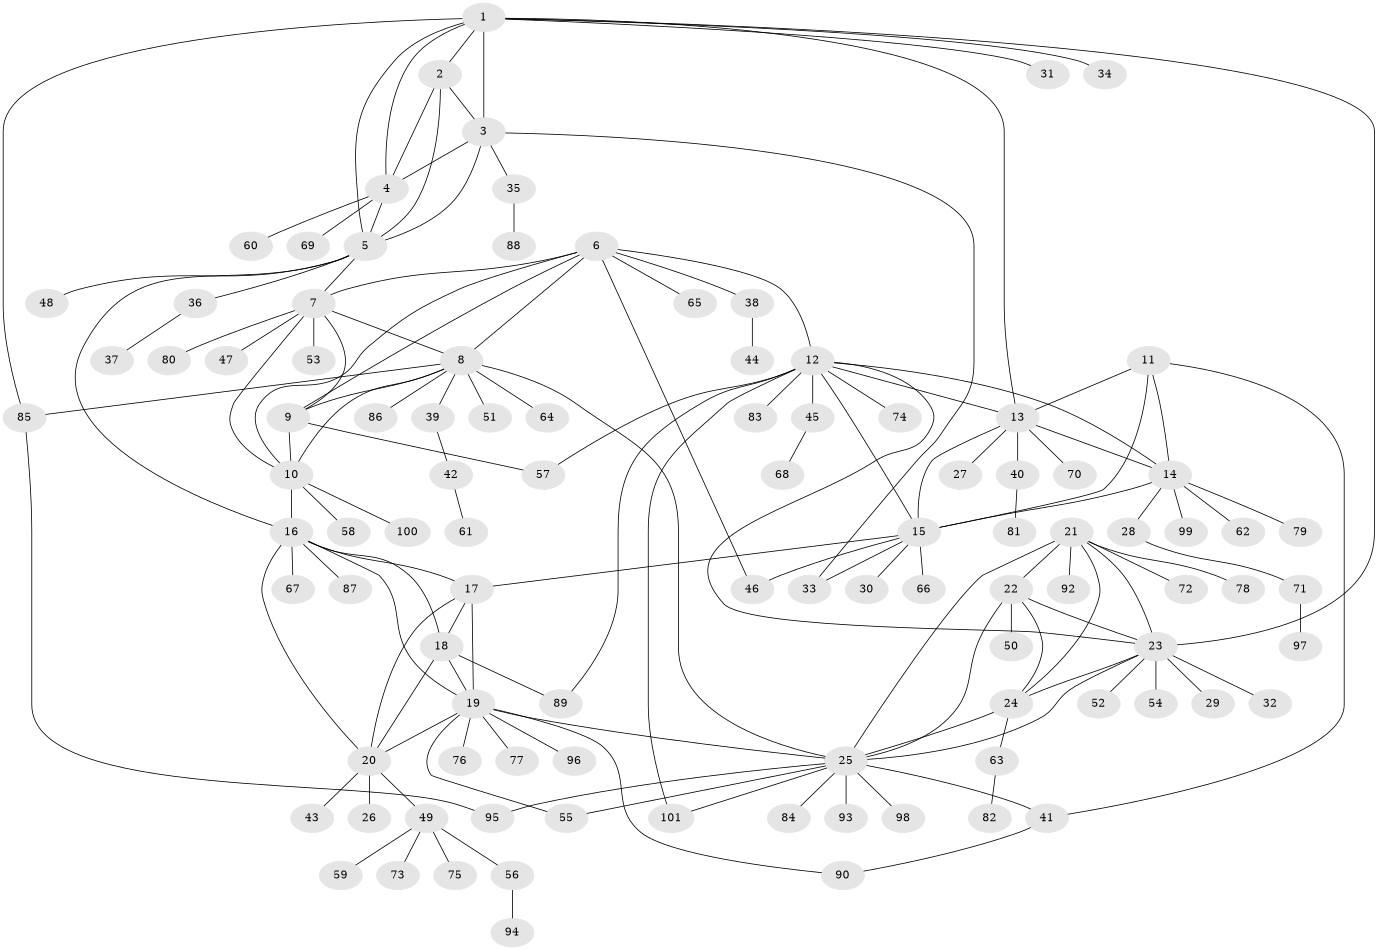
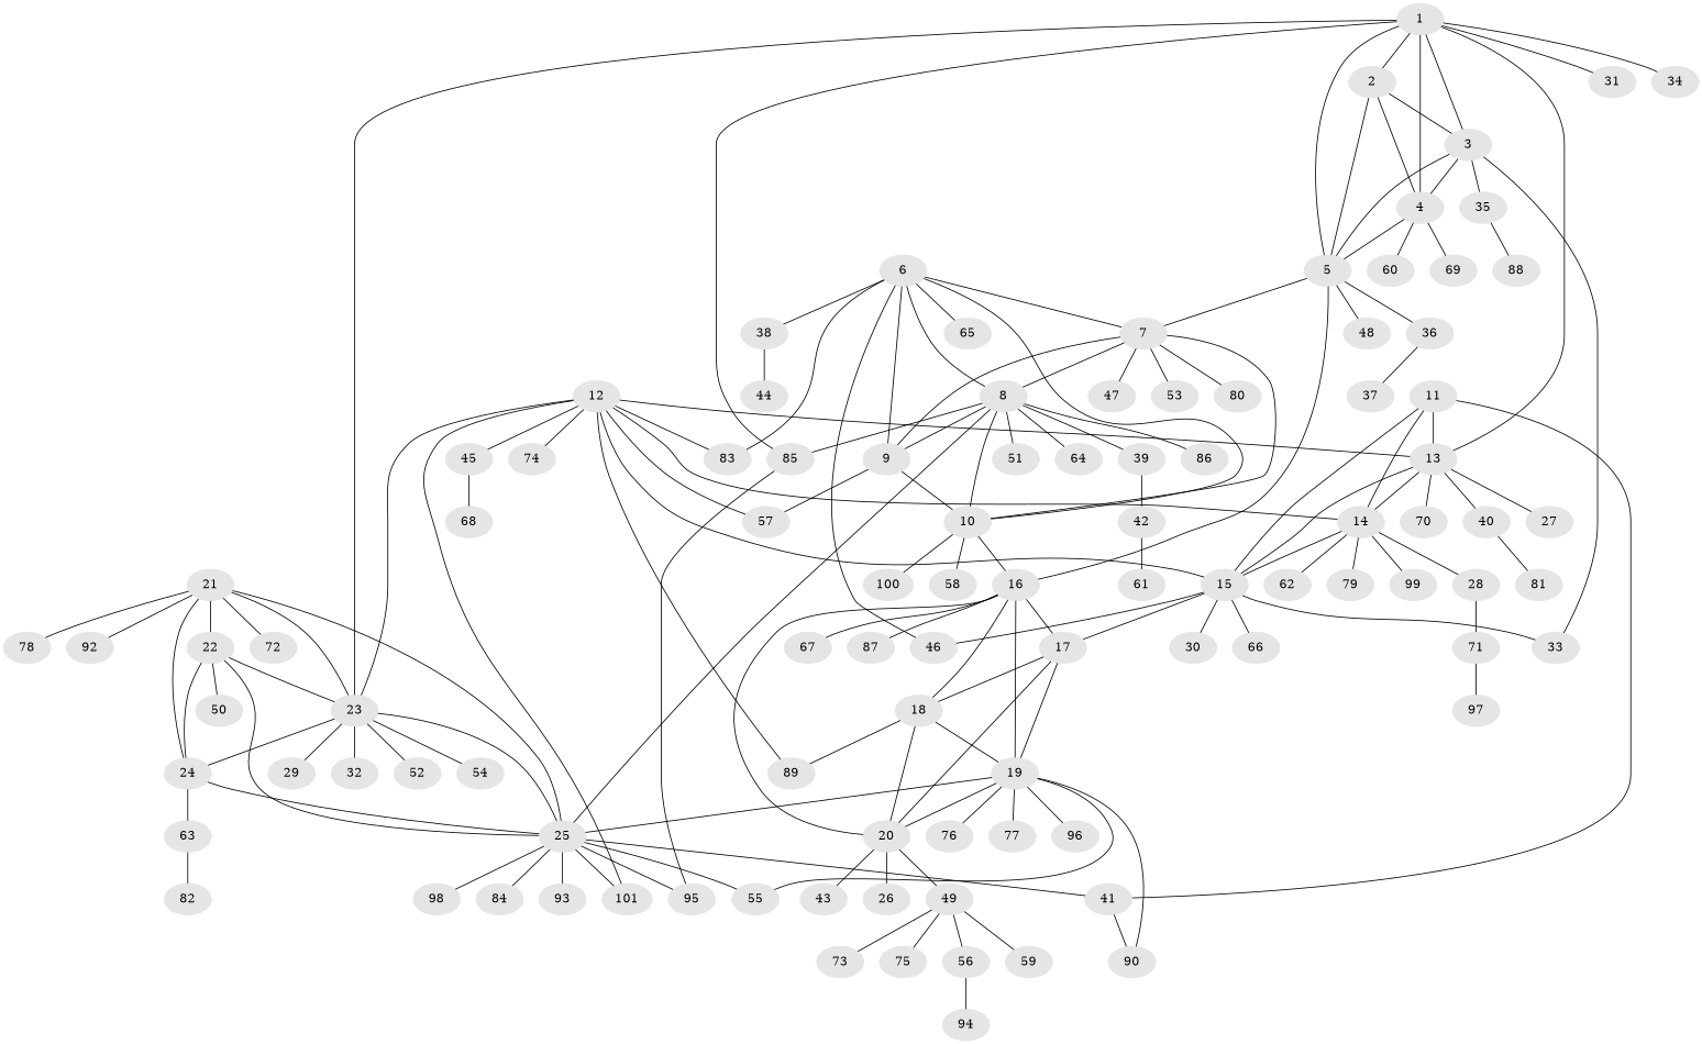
  graph {
    node [color=gray90 style=filled]
    1
    2
    3
    4
    5
    13
    23
    31
    34
    85
    33
    35
    60
    69
    7
    16
    36
    48
    14
    15
    27
    40
    70
    25
    24
    29
    32
    52
    54
    95
    88
    8
    9
    10
    47
    53
    80
    17
    18
    19
    20
    67
    87
    37
    6
    12
    38
    46
    65
    39
    51
    64
    86
    57
    58
    100
    45
    74
    83
    89
    101
    44
    41
    55
    84
    93
    98
    42
    11
    28
    62
    79
    99
    30
    66
    90
    68
    81
    71
    76
    77
    96
    26
    43
    49
    56
    59
    73
    75
    21
    22
    72
    78
    92
    50
    63
    82
    97
    61
    94
    1 -- 2
    1 -- 3
    1 -- 4
    1 -- 5
    1 -- 13
    1 -- 23
    1 -- 31
    1 -- 34
    1 -- 85
    2 -- 3
    2 -- 4
    2 -- 5
    3 -- 4
    3 -- 5
    3 -- 33
    3 -- 35
    4 -- 5
    4 -- 60
    4 -- 69
    5 -- 7
    5 -- 16
    5 -- 36
    5 -- 48
    13 -- 14
    13 -- 15
    13 -- 27
    13 -- 40
    13 -- 70
    23 -- 25
    23 -- 24
    23 -- 29
    23 -- 32
    23 -- 52
    23 -- 54
    85 -- 95
    35 -- 88
    7 -- 8
    7 -- 9
    7 -- 10
    7 -- 47
    7 -- 53
    7 -- 80
    16 -- 17
    16 -- 18
    16 -- 19
    16 -- 20
    16 -- 67
    16 -- 87
    36 -- 37
    14 -- 15
    14 -- 28
    14 -- 62
    14 -- 79
    14 -- 99
    15 -- 33
    15 -- 17
    15 -- 46
    15 -- 30
    15 -- 66
    40 -- 81
    25 -- 95
    25 -- 101
    25 -- 41
    25 -- 55
    25 -- 84
    25 -- 93
    25 -- 98
    24 -- 25
    24 -- 63
    8 -- 85
    8 -- 25
    8 -- 9
    8 -- 10
    8 -- 39
    8 -- 51
    8 -- 64
    8 -- 86
    9 -- 10
    9 -- 57
    10 -- 16
    10 -- 58
    10 -- 100
    17 -- 18
    17 -- 19
    17 -- 20
    18 -- 19
    18 -- 20
    18 -- 89
    19 -- 25
    19 -- 20
    19 -- 55
    19 -- 90
    19 -- 76
    19 -- 77
    19 -- 96
    20 -- 26
    20 -- 43
    20 -- 49
    6 -- 7
    6 -- 8
    6 -- 9
    6 -- 10
-   6 -- 12
+   6 -- 83
    6 -- 38
    6 -- 46
    6 -- 65
    12 -- 13
    12 -- 23
    12 -- 14
    12 -- 15
    12 -- 57
    12 -- 45
    12 -- 74
    12 -- 83
    12 -- 89
    12 -- 101
    38 -- 44
    39 -- 42
    45 -- 68
    41 -- 90
    42 -- 61
    11 -- 13
    11 -- 14
    11 -- 15
    11 -- 41
    28 -- 71
    71 -- 97
    49 -- 56
    49 -- 59
    49 -- 73
    49 -- 75
    56 -- 94
    21 -- 23
    21 -- 25
    21 -- 24
    21 -- 22
    21 -- 72
    21 -- 78
    21 -- 92
    22 -- 23
    22 -- 25
    22 -- 24
    22 -- 50
    63 -- 82
  }
